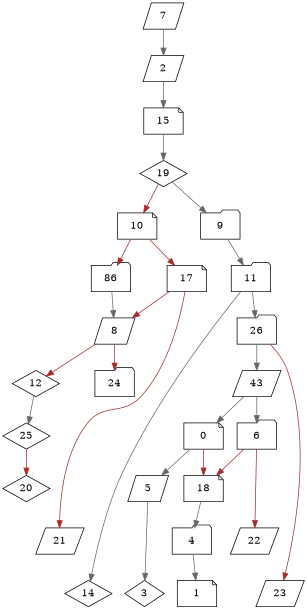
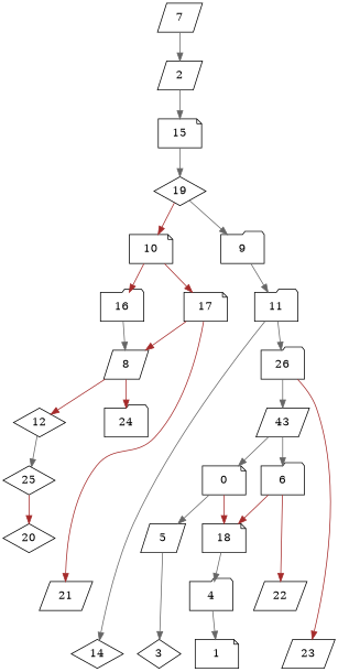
  digraph {
    node [shape=parallelogram]
    edge [color=gray40 weight=0]
    0 [shape=note]
    5
    18 [shape=note]
    3 [shape=diamond]
    4 [shape=folder]
    1 [shape=note]
    15 [shape=note]
    2
    19 [shape=diamond]
    10 [shape=note]
-   16 [shape=folder label=86]
+   16 [shape=folder]
    17 [shape=note]
    9 [shape=folder]
    8
    21
    11 [shape=folder]
    6 [shape=folder]
    22
    7
    12 [shape=diamond]
    24 [shape=folder]
    25 [shape=diamond]
    20 [shape=diamond]
    14 [shape=diamond]
    26 [shape=folder]
    n26 [label=43]
    23
    0 -> 5
    0 -> 18 [color=brown weight=1]
    5 -> 3
    18 -> 4
    4 -> 1
    15 -> 19
    2 -> 15 [weight=1]
    19 -> 10 [color=brown]
    19 -> 9
    10 -> 16 [color=brown]
    10 -> 17 [color=brown]
    16 -> 8
    17 -> 8 [color=brown]
    17 -> 21 [color=brown]
    9 -> 11
    8 -> 12 [color=brown]
    8 -> 24 [color=brown weight=1]
    11 -> 14
    11 -> 26
    6 -> 18 [color=brown]
    6 -> 22 [color=brown]
    7 -> 2
    12 -> 25
    25 -> 20 [color=brown]
    26 -> n26 [weight=1]
    26 -> 23 [color=brown]
    n26 -> 0
    n26 -> 6 [weight=1]
  }
